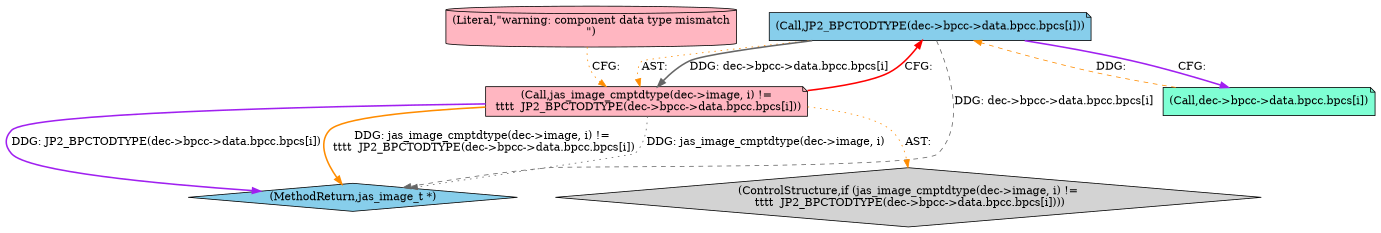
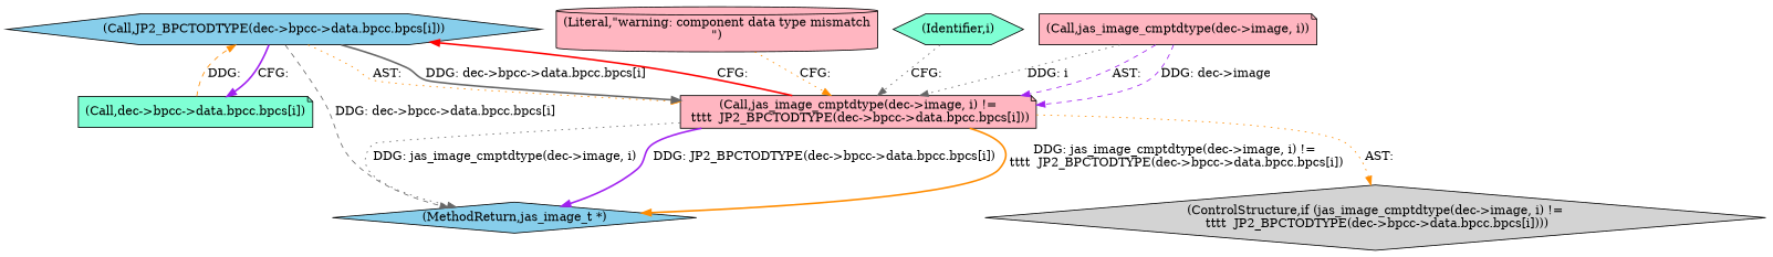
  digraph {
    node [fillcolor=lightpink shape=note style=filled]
    edge [color=darkorange style=dotted]
-   n1 [fillcolor=skyblue label="(Call,JP2_BPCTODTYPE(dec->bpcc->data.bpcc.bpcs[i]))"]
+   n1 [fillcolor=skyblue label="(Call,JP2_BPCTODTYPE(dec->bpcc->data.bpcc.bpcs[i]))" shape=hexagon]
    n2 [label="(Call,jas_image_cmptdtype(dec->image, i) !=\n \t\t\t\t  JP2_BPCTODTYPE(dec->bpcc->data.bpcc.bpcs[i]))"]
    n3 [fillcolor=skyblue label="(MethodReturn,jas_image_t *)" shape=diamond]
    n4 [fillcolor=aquamarine label="(Call,dec->bpcc->data.bpcc.bpcs[i])"]
    n5 [fillcolor=lightgrey label="(ControlStructure,if (jas_image_cmptdtype(dec->image, i) !=\n \t\t\t\t  JP2_BPCTODTYPE(dec->bpcc->data.bpcc.bpcs[i])))" shape=diamond]
    n6 [label="(Literal,\"warning: component data type mismatch\n\")" shape=cylinder]
+   n7 [fillcolor=aquamarine label="(Identifier,i)" shape=hexagon]
+   n8 [label="(Call,jas_image_cmptdtype(dec->image, i))"]
    n1 -> n2 [label="AST: "]
    n1 -> n2 [color=gray40 label="DDG: dec->bpcc->data.bpcc.bpcs[i]" style=bold]
    n1 -> n3 [color=gray40 label="DDG: dec->bpcc->data.bpcc.bpcs[i]" style=dashed]
    n1 -> n4 [color=purple label="CFG: " style=bold]
    n2 -> n1 [color=red label="CFG: " style=bold]
    n2 -> n3 [label="DDG: jas_image_cmptdtype(dec->image, i) !=\n \t\t\t\t  JP2_BPCTODTYPE(dec->bpcc->data.bpcc.bpcs[i])" style=bold]
    n2 -> n3 [color=gray40 label="DDG: jas_image_cmptdtype(dec->image, i)"]
    n2 -> n3 [color=purple label="DDG: JP2_BPCTODTYPE(dec->bpcc->data.bpcc.bpcs[i])" style=bold]
    n2 -> n5 [label="AST: "]
    n4 -> n1 [label="DDG: " style=dashed]
    n6 -> n2 [label="CFG: "]
+   n7 -> n2 [color=gray40 label="CFG: "]
+   n8 -> n2 [color=purple label="AST: " style=dashed]
+   n8 -> n2 [color=purple label="DDG: dec->image" style=dashed]
+   n8 -> n2 [color=gray40 label="DDG: i"]
  }
